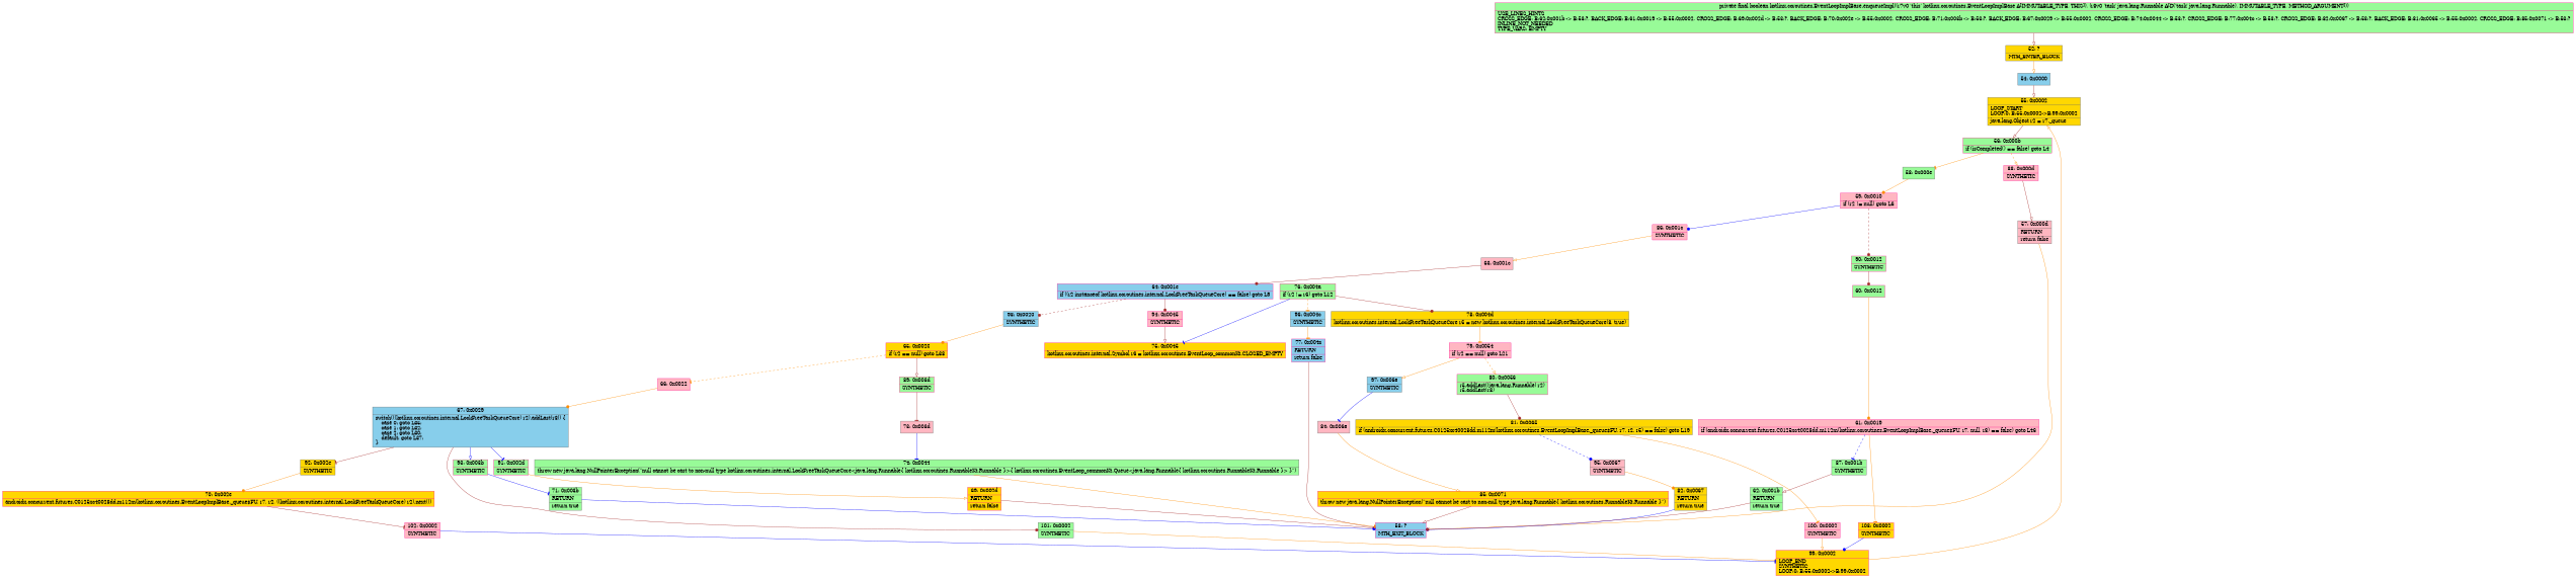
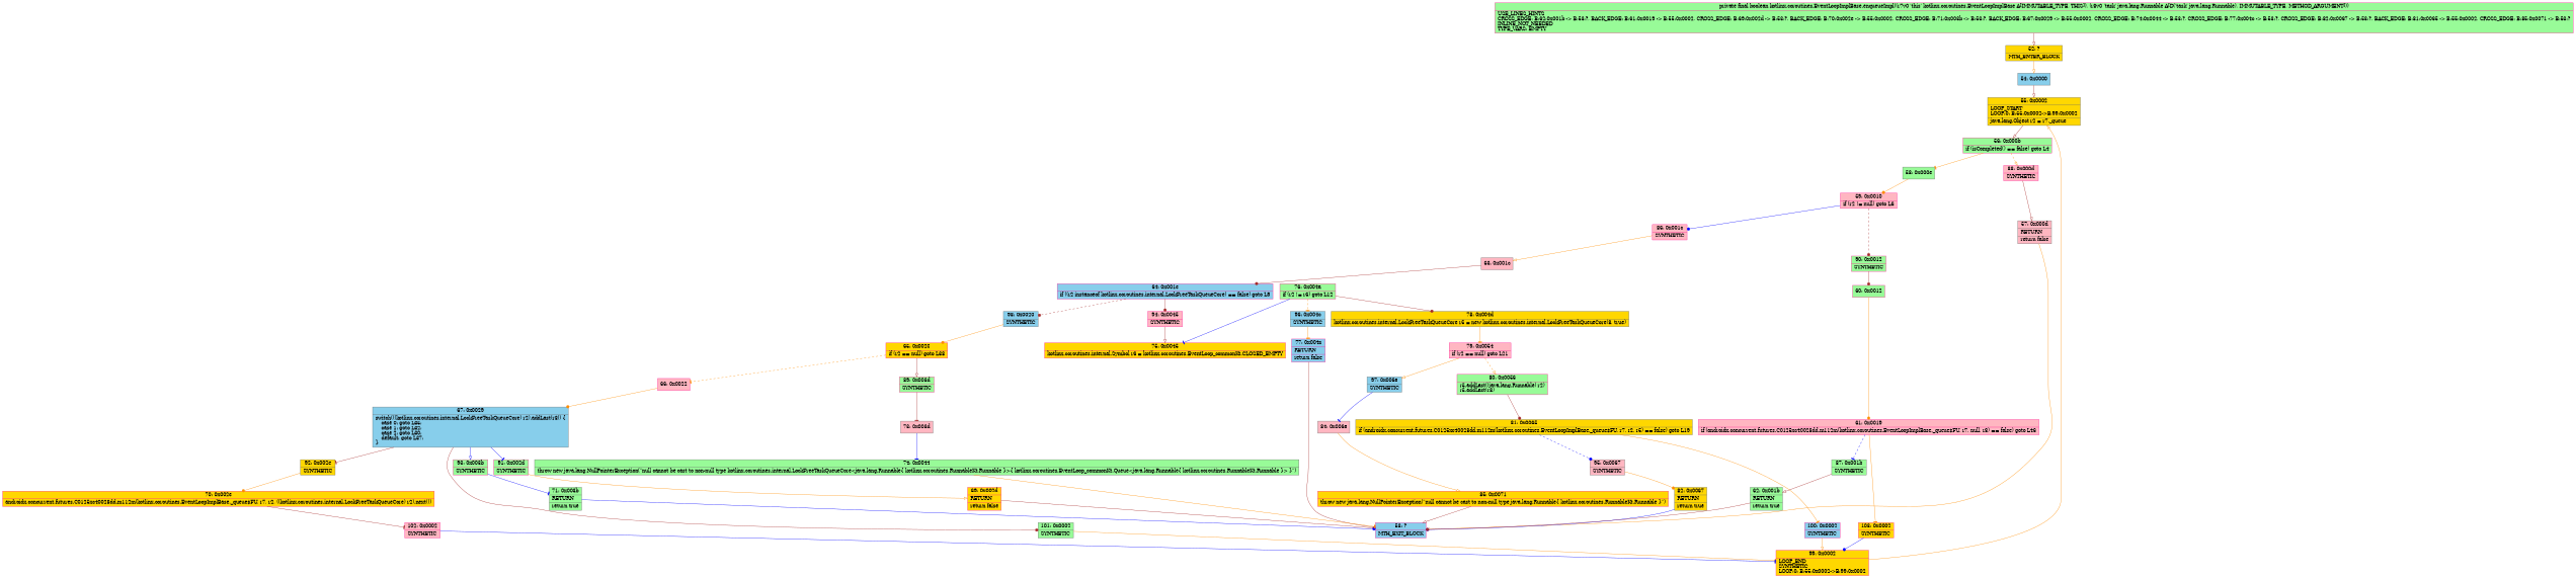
  digraph {
    node [color=deeppink fillcolor=palegreen shape=record style=filled]
    edge [arrowhead=dot color=darkorange]
    n1 [color=gray40 fillcolor=gold label="{52\:\ ?|MTH_ENTER_BLOCK\l}"]
    n2 [color=gray40 fillcolor=skyblue label="{54\:\ 0x0000}"]
    n3 [color=gray40 fillcolor=gold label="{55\:\ 0x0002|LOOP_START\lLOOP:0: B:55:0x0002\-\>B:99:0x0002\l|java.lang.Object r2 = r7._queue\l}"]
    n4 [label="{56\:\ 0x000b|if (isCompleted() == false) goto L4\l}"]
    n5 [color=gray40 label="{58\:\ 0x000e}"]
    n6 [fillcolor=lightpink label="{88\:\ 0x000d|SYNTHETIC\l}"]
    n7 [fillcolor=lightpink label="{59\:\ 0x0010|if (r2 != null) goto L6\l}"]
    n8 [color=gray40 fillcolor=lightpink label="{57\:\ 0x000d|RETURN\l|return false\l}"]
    n9 [fillcolor=lightpink label="{86\:\ 0x001c|SYNTHETIC\l}"]
    n10 [label="{90\:\ 0x0012|SYNTHETIC\l}"]
    n11 [color=gray40 fillcolor=lightpink label="{63\:\ 0x001c}"]
    n12 [label="{60\:\ 0x0012}"]
    n13 [fillcolor=skyblue label="{64\:\ 0x001e|if ((r2 instanceof kotlinx.coroutines.internal.LockFreeTaskQueueCore) == false) goto L9\l}"]
    n14 [fillcolor=lightpink label="{94\:\ 0x0045|SYNTHETIC\l}"]
    n15 [color=gray40 fillcolor=skyblue label="{98\:\ 0x0020|SYNTHETIC\l}"]
    n16 [fillcolor=gold label="{75\:\ 0x0045|kotlinx.coroutines.internal.Symbol r6 = kotlinx.coroutines.EventLoop_commonKt.CLOSED_EMPTY\l}"]
    n17 [fillcolor=gold label="{65\:\ 0x0020|if (r2 == null) goto L38\l}"]
    n18 [label="{76\:\ 0x004a|if (r2 != r6) goto L12\l}"]
    n19 [color=gray40 fillcolor=gold label="{78\:\ 0x004d|kotlinx.coroutines.internal.LockFreeTaskQueueCore r5 = new kotlinx.coroutines.internal.LockFreeTaskQueueCore(8, true)\l}"]
    n20 [color=gray40 fillcolor=skyblue label="{96\:\ 0x004c|SYNTHETIC\l}"]
    n21 [fillcolor=lightpink label="{79\:\ 0x0054|if (r2 == null) goto L21\l}"]
    n22 [fillcolor=skyblue label="{77\:\ 0x004c|RETURN\l|return false\l}"]
    n23 [label="{80\:\ 0x0056|r5.addLast((java.lang.Runnable) r2)\lr5.addLast(r8)\l}"]
    n24 [color=gray40 fillcolor=skyblue label="{97\:\ 0x006a|SYNTHETIC\l}"]
    n25 [color=gray40 fillcolor=gold label="{81\:\ 0x0065|if (androidx.concurrent.futures.C0125xc40028dd.m112m(kotlinx.coroutines.EventLoopImplBase._queue$FU, r7, r2, r5) == false) goto L19\l}"]
    n26 [color=gray40 fillcolor=lightpink label="{84\:\ 0x006a}"]
    n27 [color=gray40 fillcolor=lightpink label="{95\:\ 0x0067|SYNTHETIC\l}"]
-   n28 [fillcolor=lightpink label="{100\:\ 0x0002|SYNTHETIC\l}"]
+   n28 [fillcolor=skyblue label="{100\:\ 0x0002|SYNTHETIC\l}"]
    n29 [color=gray40 fillcolor=gold label="{82\:\ 0x0067|RETURN\l|return true\l}"]
    n30 [fillcolor=gold label="{99\:\ 0x0002|LOOP_END\lSYNTHETIC\lLOOP:0: B:55:0x0002\-\>B:99:0x0002\l}"]
    n31 [fillcolor=skyblue label="{53\:\ ?|MTH_EXIT_BLOCK\l}"]
    n32 [fillcolor=gold label="{85\:\ 0x0071|throw new java.lang.NullPointerException(\"null cannot be cast to non\-null type java.lang.Runnable\{ kotlinx.coroutines.RunnableKt.Runnable \}\")\l}"]
    n33 [fillcolor=lightpink label="{66\:\ 0x0022}"]
    n34 [label="{89\:\ 0x003d|SYNTHETIC\l}"]
    n35 [color=gray40 fillcolor=skyblue label="{67\:\ 0x0029|switch(((kotlinx.coroutines.internal.LockFreeTaskQueueCore) r2).addLast(r8)) \{\l    case 0: goto L35;\l    case 1: goto L32;\l    case 2: goto L30;\l    default: goto L37;\l\}\l}"]
    n36 [color=gray40 fillcolor=lightpink label="{73\:\ 0x003d}"]
    n37 [label="{91\:\ 0x002d|SYNTHETIC\l}"]
    n38 [color=gray40 fillcolor=gold label="{92\:\ 0x002e|SYNTHETIC\l}"]
    n39 [label="{93\:\ 0x003b|SYNTHETIC\l}"]
    n40 [color=gray40 label="{101\:\ 0x0002|SYNTHETIC\l}"]
    n41 [fillcolor=gold label="{69\:\ 0x002d|RETURN\l|return false\l}"]
    n42 [fillcolor=gold label="{70\:\ 0x002e|androidx.concurrent.futures.C0125xc40028dd.m112m(kotlinx.coroutines.EventLoopImplBase._queue$FU, r7, r2, ((kotlinx.coroutines.internal.LockFreeTaskQueueCore) r2).next())\l}"]
    n43 [color=gray40 label="{71\:\ 0x003b|RETURN\l|return true\l}"]
    n44 [fillcolor=lightpink label="{102\:\ 0x0002|SYNTHETIC\l}"]
    n45 [color=gray40 label="{74\:\ 0x0044|throw new java.lang.NullPointerException(\"null cannot be cast to non\-null type kotlinx.coroutines.internal.LockFreeTaskQueueCore\<java.lang.Runnable\{ kotlinx.coroutines.RunnableKt.Runnable \}\>\{ kotlinx.coroutines.EventLoop_commonKt.Queue\<java.lang.Runnable\{ kotlinx.coroutines.RunnableKt.Runnable \}\> \}\")\l}"]
    n46 [fillcolor=lightpink label="{61\:\ 0x0019|if (androidx.concurrent.futures.C0125xc40028dd.m112m(kotlinx.coroutines.EventLoopImplBase._queue$FU, r7, null, r8) == false) goto L46\l}"]
    n47 [color=gray40 label="{87\:\ 0x001b|SYNTHETIC\l}"]
    n48 [fillcolor=gold label="{103\:\ 0x0002|SYNTHETIC\l}"]
    n49 [color=gray40 label="{62\:\ 0x001b|RETURN\l|return true\l}"]
    n50 [label="{private final boolean kotlinx.coroutines.EventLoopImplBase.enqueueImpl((r7v0 'this' kotlinx.coroutines.EventLoopImplBase A[IMMUTABLE_TYPE, THIS]), (r8v0 'task' java.lang.Runnable A[D('task' java.lang.Runnable), IMMUTABLE_TYPE, METHOD_ARGUMENT]))  | USE_LINES_HINTS\lCROSS_EDGE: B:62:0x001b \-\> B:53:?, BACK_EDGE: B:61:0x0019 \-\> B:55:0x0002, CROSS_EDGE: B:69:0x002d \-\> B:53:?, BACK_EDGE: B:70:0x002e \-\> B:55:0x0002, CROSS_EDGE: B:71:0x003b \-\> B:53:?, BACK_EDGE: B:67:0x0029 \-\> B:55:0x0002, CROSS_EDGE: B:74:0x0044 \-\> B:53:?, CROSS_EDGE: B:77:0x004c \-\> B:53:?, CROSS_EDGE: B:82:0x0067 \-\> B:53:?, BACK_EDGE: B:81:0x0065 \-\> B:55:0x0002, CROSS_EDGE: B:85:0x0071 \-\> B:53:?\lINLINE_NOT_NEEDED\lTYPE_VARS: EMPTY\l}"]
    n1 -> n2 [arrowhead=onormal]
    n2 -> n3 [arrowhead=onormal color=brown]
    n3 -> n4 [arrowhead=onormal color=brown]
    n4 -> n5 [arrowhead=tee]
    n4 -> n6 [arrowhead=onormal style=dashed]
    n5 -> n7
    n6 -> n8 [arrowhead=onormal color=brown]
    n7 -> n9 [color=blue]
    n7 -> n10 [color=brown style=dashed]
    n8 -> n31 [arrowhead=onormal]
    n9 -> n11 [arrowhead=onormal]
    n10 -> n12 [color=brown]
    n11 -> n13 [color=brown]
    n12 -> n46
    n13 -> n14 [color=brown]
    n13 -> n15 [color=brown style=dashed]
    n14 -> n16 [arrowhead=onormal color=brown]
    n15 -> n17
    n17 -> n33 [arrowhead=tee style=dashed]
    n17 -> n34 [arrowhead=onormal color=brown]
    n18 -> n16 [arrowhead=tee color=blue]
    n18 -> n19 [color=brown]
    n18 -> n20 [arrowhead=tee style=dashed]
    n19 -> n21 [arrowhead=tee]
    n20 -> n22 [arrowhead=tee]
    n21 -> n23 [arrowhead=onormal style=dashed]
    n21 -> n24 [arrowhead=onormal]
    n22 -> n31 [arrowhead=tee color=brown]
    n23 -> n25 [color=brown]
    n24 -> n26 [arrowhead=tee color=blue]
    n25 -> n27 [color=blue style=dashed]
    n25 -> n28 [arrowhead=tee]
    n26 -> n32 [arrowhead=onormal]
    n27 -> n29
    n28 -> n30 [arrowhead=onormal]
    n29 -> n31 [color=blue]
    n30 -> n3 [arrowhead=onormal]
    n32 -> n31 [arrowhead=onormal color=brown]
    n33 -> n35
    n34 -> n36 [arrowhead=tee color=brown]
    n35 -> n37 [arrowhead=tee color=blue]
    n35 -> n38 [arrowhead=tee color=brown]
    n35 -> n39 [arrowhead=onormal color=blue]
    n35 -> n40 [color=brown]
    n36 -> n45 [arrowhead=tee color=blue]
    n37 -> n41 [arrowhead=onormal]
    n38 -> n42
    n39 -> n43 [arrowhead=tee color=blue]
    n40 -> n30 [arrowhead=tee]
    n41 -> n31 [color=brown]
    n42 -> n44 [arrowhead=tee color=brown]
    n43 -> n31 [color=blue]
    n44 -> n30 [arrowhead=tee color=blue]
    n45 -> n31 [arrowhead=tee]
    n46 -> n47 [arrowhead=tee color=blue style=dashed]
    n46 -> n48 [arrowhead=tee]
    n47 -> n49 [arrowhead=onormal color=brown]
    n48 -> n30 [color=blue]
    n49 -> n31 [color=brown]
    n50 -> n1 [arrowhead=onormal color=brown]
  }
